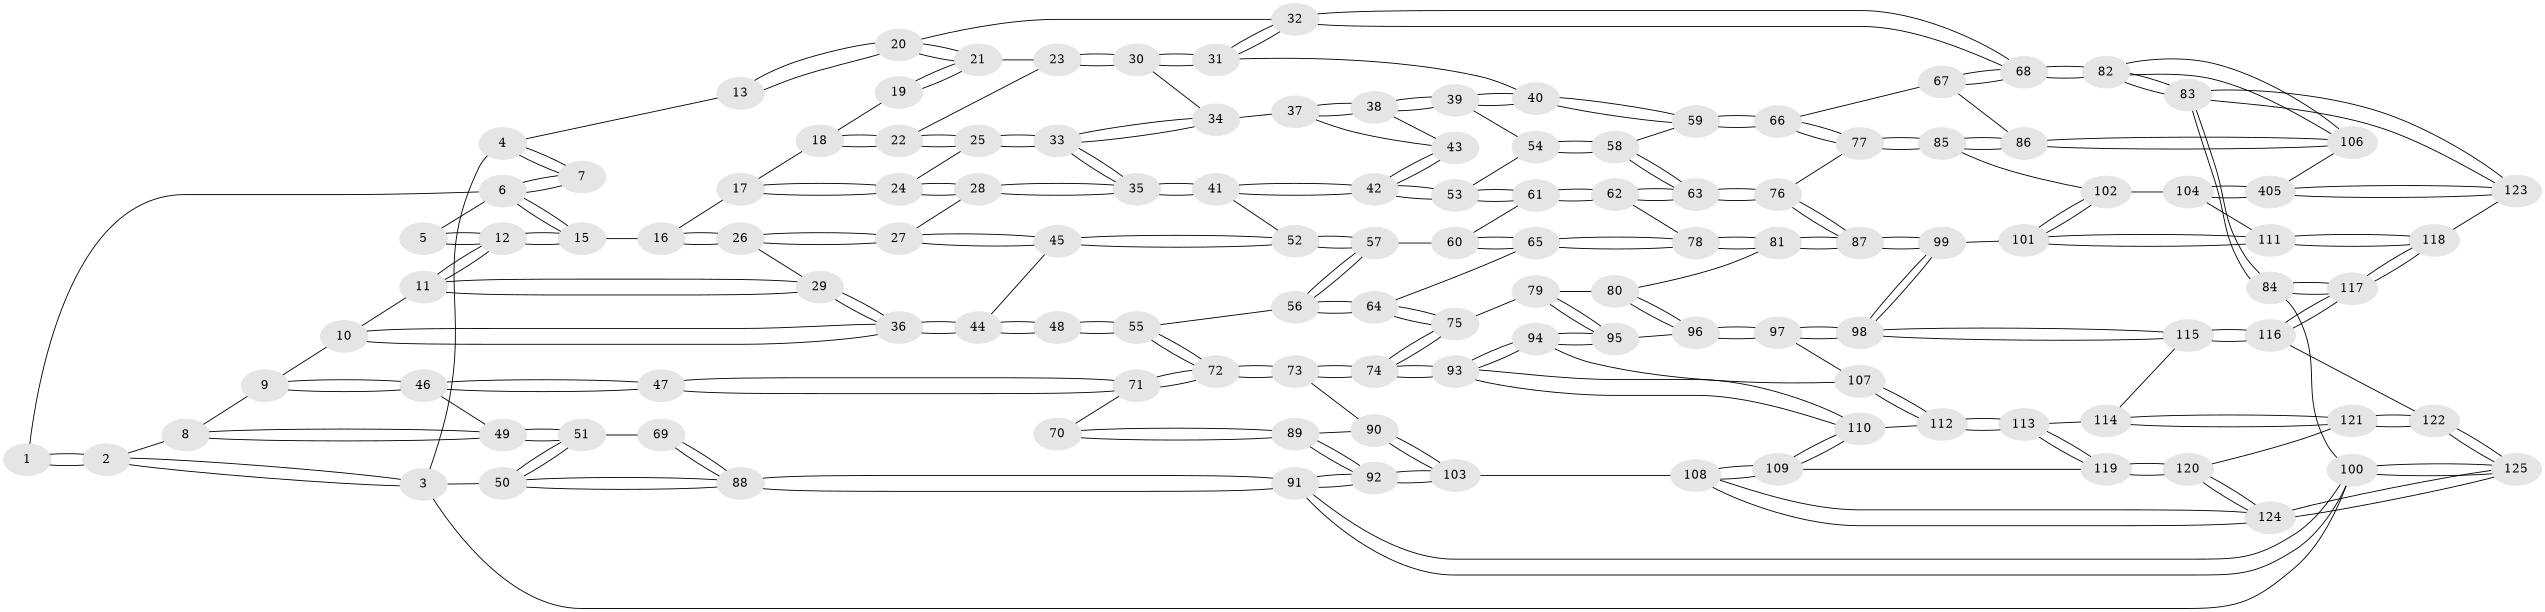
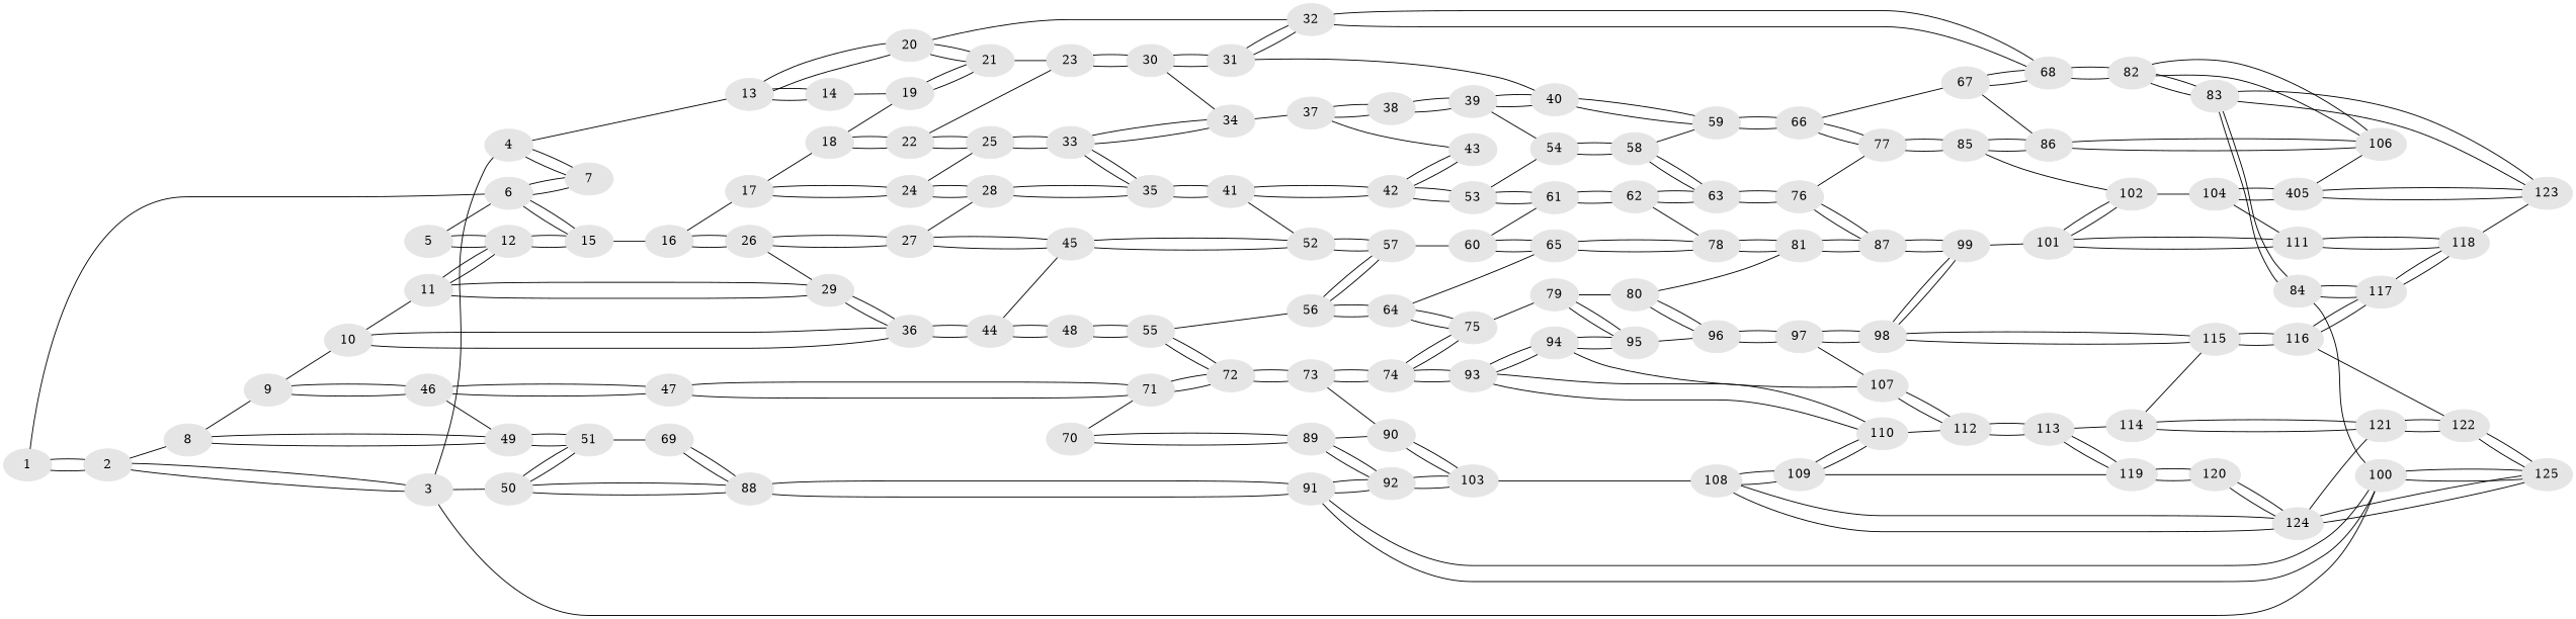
  graph {
    rankdir=LR
    node [color=gray90 style=filled]
    1
    2
    6
    3
    8
    5
    12
    4
    50
    100
    9
    49
    7
    13
    51
    88
    125
+   14
    20
    15
    16
    10
    46
    11
    36
    47
    29
    44
    19
    21
    32
    84
    117
    17
    26
    18
    24
    27
    22
    25
    28
    23
    68
    30
    33
    31
    34
    35
    45
    52
    41
    40
    37
    59
    82
    38
    43
    42
    48
    39
    54
    58
    66
    53
    57
    61
    55
    71
    72
    56
    69
    91
    60
    62
    63
    64
    73
    65
    75
    76
    67
    77
    78
    81
    87
    79
    86
    85
    106
    83
    70
    89
    90
    92
    74
    93
    103
    94
    110
    80
    95
    99
    102
    96
    97
    123
    118
    104
    101
    108
    107
    112
    98
    115
    116
    111
    n117 [label=405]
    109
    124
    113
    119
    120
    114
    121
    122
    1 -- 2
    1 -- 2
    1 -- 6
    2 -- 3
    2 -- 3
    2 -- 8
    6 -- 7
    6 -- 7
    6 -- 15
    6 -- 15
    3 -- 4
    3 -- 50
    3 -- 100
    8 -- 9
    8 -- 49
    8 -- 49
    5 -- 6
    5 -- 12
    5 -- 12
    12 -- 15
    12 -- 15
    4 -- 7
    4 -- 7
    4 -- 13
    50 -- 51
    50 -- 51
    50 -- 88
    50 -- 88
    100 -- 125
    100 -- 125
    9 -- 10
    9 -- 46
    9 -- 46
    49 -- 51
    49 -- 51
+   13 -- 14
+   13 -- 14
    13 -- 20
    13 -- 20
    51 -- 69
    88 -- 91
    88 -- 91
+   14 -- 19
    20 -- 21
    20 -- 21
    20 -- 32
    15 -- 16
    16 -- 17
    16 -- 26
    16 -- 26
    10 -- 11
    10 -- 36
    10 -- 36
    46 -- 49
    46 -- 47
    46 -- 47
    11 -- 12
    11 -- 12
    11 -- 29
    11 -- 29
    36 -- 44
    36 -- 44
    47 -- 71
    47 -- 71
    29 -- 36
    29 -- 36
    44 -- 45
    44 -- 48
    44 -- 48
    19 -- 21
    19 -- 21
    21 -- 23
    32 -- 68
    32 -- 68
    84 -- 100
    84 -- 117
    84 -- 117
    117 -- 118
    117 -- 118
    17 -- 18
    17 -- 24
    17 -- 24
    26 -- 29
    26 -- 27
    26 -- 27
    18 -- 19
    18 -- 22
    18 -- 22
    24 -- 25
    24 -- 28
    24 -- 28
    27 -- 28
    27 -- 45
    27 -- 45
    22 -- 25
    22 -- 25
    22 -- 23
    25 -- 33
    25 -- 33
    28 -- 35
    28 -- 35
    23 -- 30
    23 -- 30
    68 -- 82
    68 -- 82
    30 -- 31
    30 -- 31
    30 -- 34
    33 -- 34
    33 -- 34
    33 -- 35
    33 -- 35
    31 -- 32
    31 -- 32
    31 -- 40
    34 -- 37
    35 -- 41
    35 -- 41
    45 -- 52
    45 -- 52
    52 -- 57
    52 -- 57
    41 -- 52
    41 -- 42
    41 -- 42
    40 -- 59
    40 -- 59
    37 -- 38
    37 -- 38
    37 -- 43
    59 -- 66
    59 -- 66
    82 -- 106
    82 -- 106
    82 -- 83
    82 -- 83
-   38 -- 43
    38 -- 39
    38 -- 39
    42 -- 43
    42 -- 43
    42 -- 53
    42 -- 53
    48 -- 55
    48 -- 55
    39 -- 40
    39 -- 40
    39 -- 54
    54 -- 58
    54 -- 58
    58 -- 59
    58 -- 63
    58 -- 63
    66 -- 67
    66 -- 77
    66 -- 77
    53 -- 54
    53 -- 61
    53 -- 61
    57 -- 60
    61 -- 62
    61 -- 62
    55 -- 72
    55 -- 72
    55 -- 56
    71 -- 72
    71 -- 72
    72 -- 73
    72 -- 73
    56 -- 57
    56 -- 57
    56 -- 64
    56 -- 64
    69 -- 88
    69 -- 88
    91 -- 100
    91 -- 100
    91 -- 92
    91 -- 92
    60 -- 61
    60 -- 65
    60 -- 65
    62 -- 63
    62 -- 63
    62 -- 78
    63 -- 76
    63 -- 76
    64 -- 65
    64 -- 75
    64 -- 75
    73 -- 90
    73 -- 74
    73 -- 74
    65 -- 78
    65 -- 78
    75 -- 79
    76 -- 77
    76 -- 87
    76 -- 87
    67 -- 68
    67 -- 68
    67 -- 86
    77 -- 85
    77 -- 85
    78 -- 81
    78 -- 81
    81 -- 87
    81 -- 87
    87 -- 99
    87 -- 99
    79 -- 80
    79 -- 95
    79 -- 95
    86 -- 106
    86 -- 106
    85 -- 86
    85 -- 86
    85 -- 102
    83 -- 84
    83 -- 84
    83 -- 123
    83 -- 123
    70 -- 71
    70 -- 89
    70 -- 89
    89 -- 90
    89 -- 92
    89 -- 92
    90 -- 103
    90 -- 103
    92 -- 103
    92 -- 103
    74 -- 75
    74 -- 75
    74 -- 93
    74 -- 93
    93 -- 94
    93 -- 94
    93 -- 110
    93 -- 110
    103 -- 108
    94 -- 95
    94 -- 95
    94 -- 107
    110 -- 112
    80 -- 81
    80 -- 96
    80 -- 96
    95 -- 96
    99 -- 101
    102 -- 104
    96 -- 97
    96 -- 97
    97 -- 107
    97 -- 98
    97 -- 98
    118 -- 123
    104 -- 111
    104 -- n117
    104 -- n117
    101 -- 102
    101 -- 102
    101 -- 111
    101 -- 111
    108 -- 109
    108 -- 109
    108 -- 124
    108 -- 124
    107 -- 112
    107 -- 112
    112 -- 113
    112 -- 113
    98 -- 99
    98 -- 99
    98 -- 115
    98 -- 115
    115 -- 116
    115 -- 116
    116 -- 117
    116 -- 117
    116 -- 122
    111 -- 118
    111 -- 118
    n117 -- 106
    n117 -- 123
    n117 -- 123
    109 -- 110
    109 -- 110
    109 -- 119
    124 -- 125
    124 -- 125
    113 -- 119
    113 -- 119
    113 -- 114
    119 -- 120
    119 -- 120
    120 -- 124
    120 -- 124
-   120 -- 121
+   124 -- 121
    114 -- 115
    114 -- 121
    114 -- 121
    121 -- 122
    121 -- 122
    122 -- 125
    122 -- 125
  }
